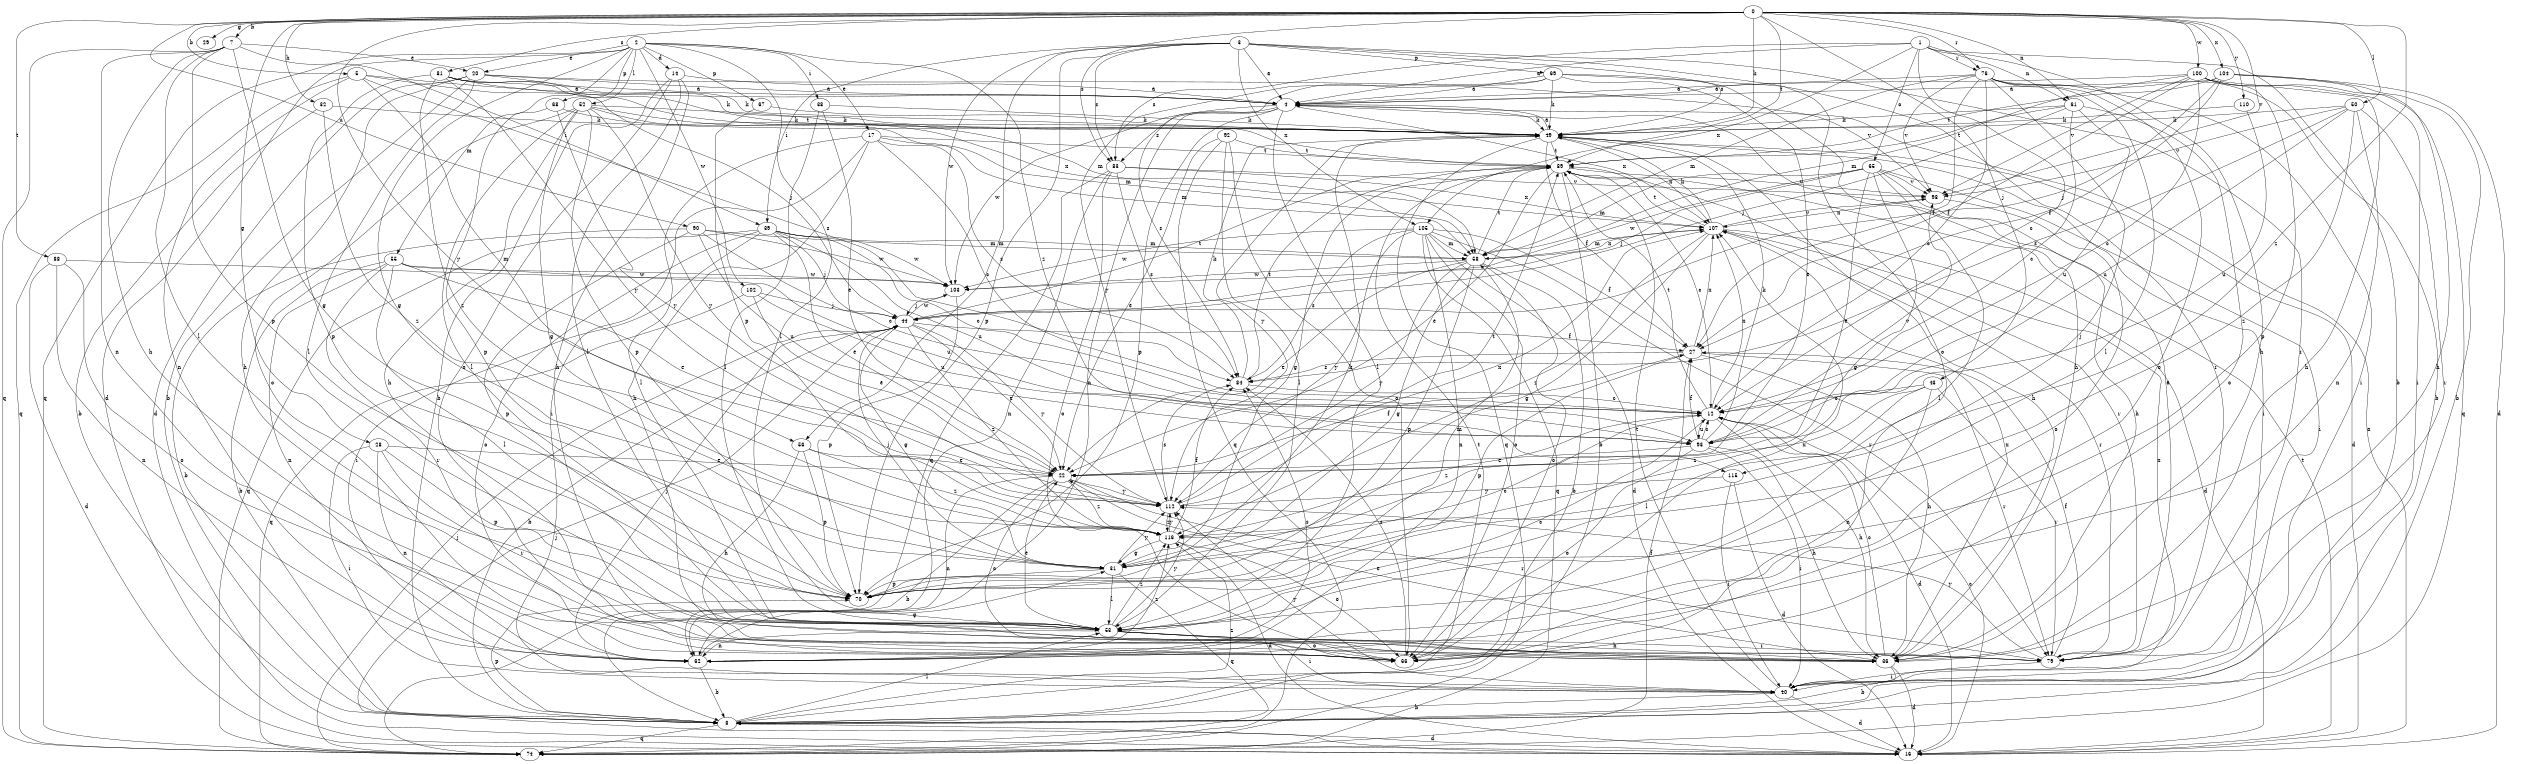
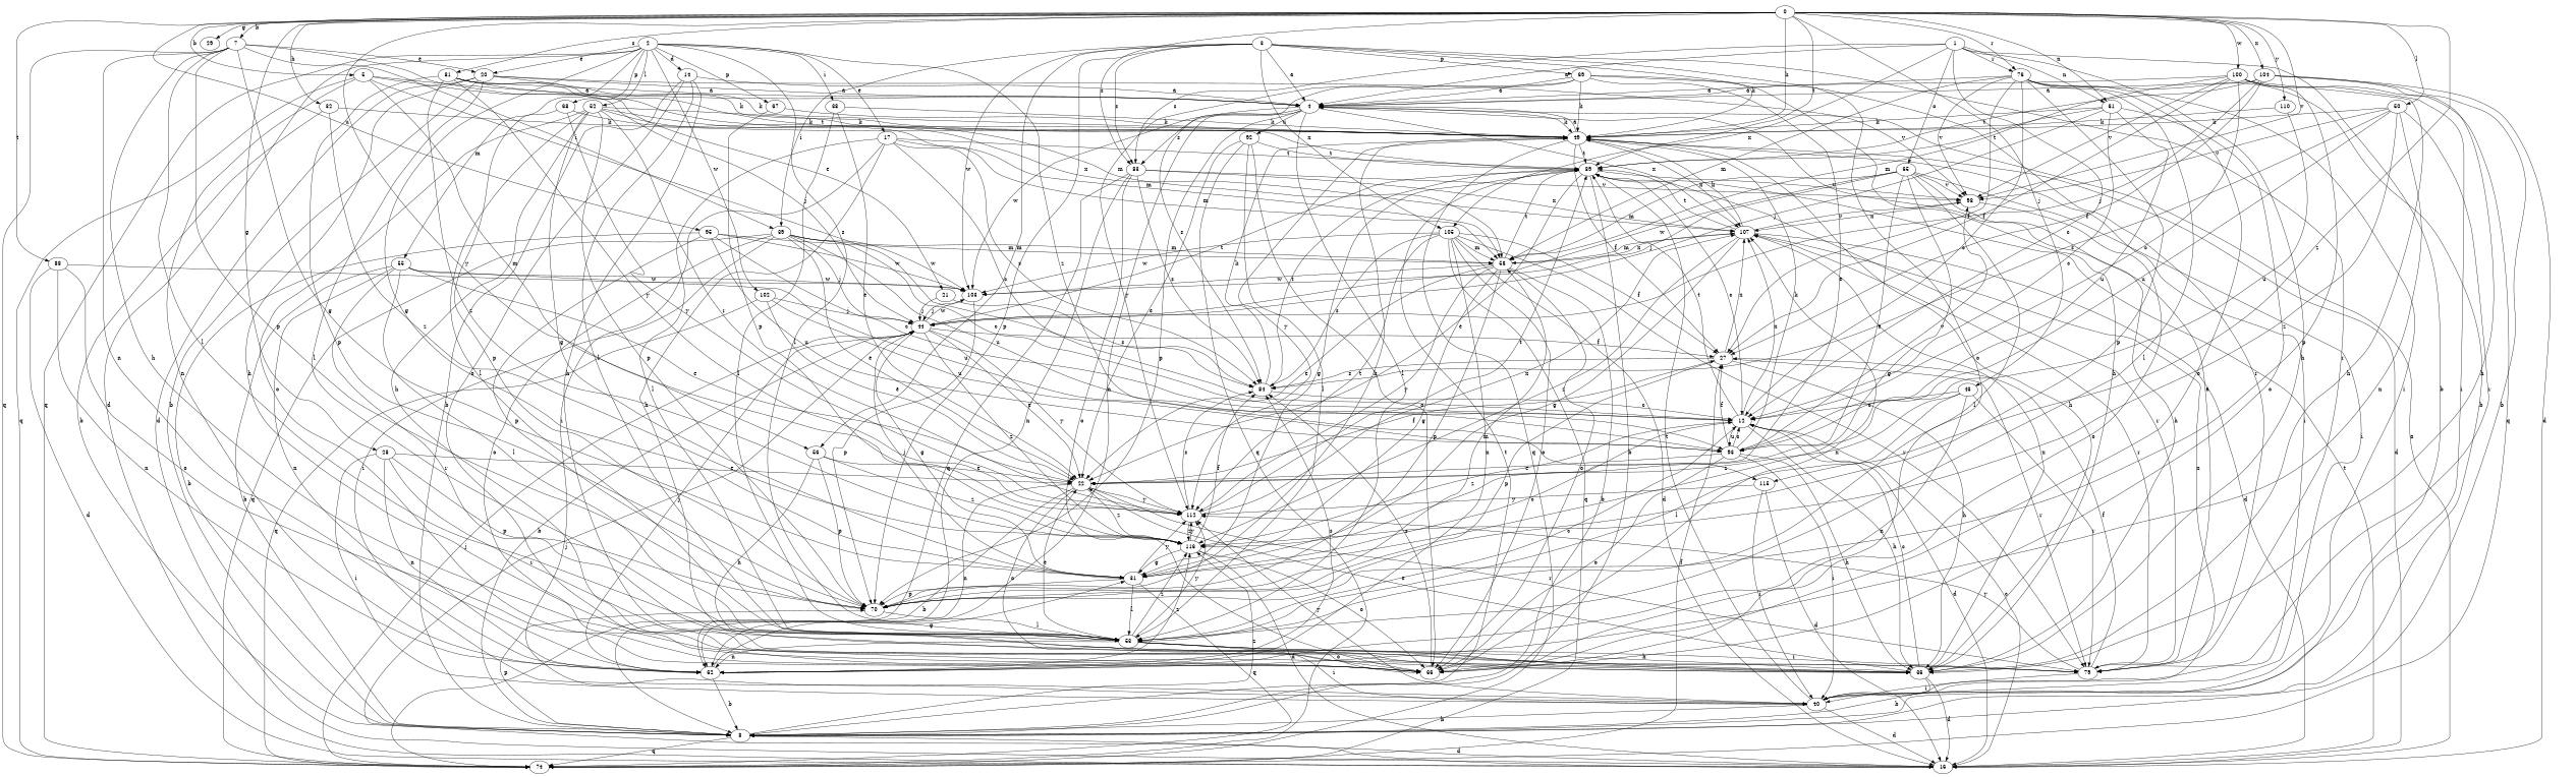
  strict digraph {
    0
    5
    7
    28
    29
    32
    43
    49
    50
    61
    76
    81
    83
    88
    89
-   90
+   90 [label=95]
    98
    100
    104
    110
    112
    115
    4
    74
    56
    62
    44
    84
    36
    20
    31
    53
    39
    70
+   21
    79
    40
    22
    8
    116
    12
    16
    107
    27
    93
    66
    58
    103
    1
    65
    105
    92
    2
    14
    17
    38
    52
    55
    67
    68
    102
    3
    69
    0 -> 5 [label=b]
    0 -> 7 [label=b]
    0 -> 28 [label=g]
    0 -> 29 [label=g]
    0 -> 32 [label=h]
    0 -> 43 [label=j]
    0 -> 49 [label=k]
    0 -> 50 [label=l]
    0 -> 61 [label=n]
    0 -> 76 [label=r]
    0 -> 81 [label=s]
    0 -> 83 [label=s]
    0 -> 88 [label=t]
    0 -> 89 [label=t]
    0 -> 90 [label=u]
    0 -> 98 [label=v]
    0 -> 100 [label=w]
    0 -> 104 [label=x]
    0 -> 110 [label=y]
    0 -> 112 [label=y]
    0 -> 115 [label=z]
    5 -> 4 [label=a]
    5 -> 74 [label=q]
    5 -> 56 [label=m]
    5 -> 62 [label=n]
    5 -> 44 [label=j]
    5 -> 84 [label=s]
    7 -> 74 [label=q]
    7 -> 62 [label=n]
    7 -> 36 [label=h]
    7 -> 20 [label=e]
    7 -> 31 [label=g]
    7 -> 53 [label=l]
    7 -> 39 [label=i]
    7 -> 70 [label=p]
+   7 -> 21 [label=e]
    28 -> 62 [label=n]
    28 -> 70 [label=p]
    28 -> 79 [label=r]
    28 -> 40 [label=i]
    28 -> 22 [label=e]
    32 -> 49 [label=k]
    32 -> 8 [label=b]
    32 -> 116 [label=z]
    43 -> 62 [label=n]
    43 -> 53 [label=l]
    43 -> 79 [label=r]
    43 -> 116 [label=z]
    43 -> 12 [label=c]
    49 -> 89 [label=t]
    49 -> 112 [label=y]
    49 -> 4 [label=a]
    49 -> 74 [label=q]
    49 -> 36 [label=h]
    49 -> 40 [label=i]
    49 -> 16 [label=d]
    49 -> 107 [label=x]
    49 -> 27 [label=f]
    50 -> 49 [label=k]
    50 -> 98 [label=v]
    50 -> 62 [label=n]
    50 -> 84 [label=s]
    50 -> 79 [label=r]
    50 -> 116 [label=z]
    50 -> 93 [label=u]
    61 -> 49 [label=k]
    61 -> 89 [label=t]
    61 -> 44 [label=j]
    61 -> 12 [label=c]
    61 -> 93 [label=u]
    61 -> 66 [label=o]
    76 -> 98 [label=v]
    76 -> 4 [label=a]
    76 -> 53 [label=l]
-   76 -> 70 [label=j]
+   76 -> 70 [label=p]
    76 -> 40 [label=i]
    76 -> 8 [label=b]
    76 -> 12 [label=c]
    76 -> 27 [label=f]
    76 -> 66 [label=o]
    76 -> 58 [label=m]
    81 -> 49 [label=k]
    81 -> 89 [label=t]
    81 -> 112 [label=y]
    81 -> 4 [label=a]
    81 -> 70 [label=p]
    81 -> 116 [label=z]
    81 -> 58 [label=m]
    83 -> 98 [label=v]
    83 -> 74 [label=q]
    83 -> 62 [label=n]
    83 -> 84 [label=s]
    83 -> 107 [label=x]
    83 -> 66 [label=o]
    88 -> 62 [label=n]
    88 -> 16 [label=d]
    88 -> 66 [label=o]
    88 -> 103 [label=w]
    89 -> 98 [label=v]
    89 -> 31 [label=g]
    89 -> 79 [label=r]
    89 -> 22 [label=e]
    89 -> 8 [label=b]
    89 -> 12 [label=c]
    90 -> 70 [label=p]
    90 -> 8 [label=b]
    90 -> 12 [label=c]
    90 -> 93 [label=u]
    90 -> 58 [label=m]
    90 -> 103 [label=w]
    98 -> 107 [label=x]
    98 -> 66 [label=o]
    100 -> 98 [label=v]
    100 -> 4 [label=a]
    100 -> 74 [label=q]
    100 -> 36 [label=h]
    100 -> 70 [label=p]
    100 -> 40 [label=i]
    100 -> 12 [label=c]
    100 -> 27 [label=f]
    100 -> 58 [label=m]
    104 -> 89 [label=t]
    104 -> 4 [label=a]
    104 -> 44 [label=j]
    104 -> 36 [label=h]
    104 -> 8 [label=b]
    104 -> 16 [label=d]
    104 -> 27 [label=f]
    110 -> 49 [label=k]
    110 -> 93 [label=u]
    112 -> 89 [label=t]
    112 -> 84 [label=s]
    112 -> 116 [label=z]
    112 -> 107 [label=x]
    115 -> 112 [label=y]
    115 -> 40 [label=i]
    115 -> 16 [label=d]
    4 -> 49 [label=k]
    4 -> 83 [label=s]
    4 -> 62 [label=n]
    4 -> 53 [label=l]
    4 -> 70 [label=p]
    4 -> 107 [label=x]
    4 -> 103 [label=w]
+   4 -> 92 [label=u]
    74 -> 44 [label=j]
    74 -> 27 [label=f]
    56 -> 36 [label=h]
    56 -> 70 [label=p]
    56 -> 22 [label=e]
    56 -> 116 [label=z]
    62 -> 44 [label=j]
    62 -> 84 [label=s]
    62 -> 31 [label=g]
    62 -> 8 [label=b]
    62 -> 116 [label=z]
    44 -> 89 [label=t]
    44 -> 112 [label=y]
    44 -> 31 [label=g]
    44 -> 22 [label=e]
    44 -> 8 [label=b]
    44 -> 116 [label=z]
    44 -> 27 [label=f]
    44 -> 103 [label=w]
    84 -> 49 [label=k]
    84 -> 89 [label=t]
    84 -> 12 [label=c]
    36 -> 22 [label=e]
    36 -> 8 [label=b]
    36 -> 12 [label=c]
    36 -> 16 [label=d]
    36 -> 107 [label=x]
    20 -> 49 [label=k]
    20 -> 98 [label=v]
    20 -> 4 [label=a]
    20 -> 36 [label=h]
    20 -> 53 [label=l]
    20 -> 8 [label=b]
    20 -> 16 [label=d]
    31 -> 112 [label=y]
    31 -> 74 [label=q]
    31 -> 44 [label=j]
    31 -> 53 [label=l]
    31 -> 70 [label=p]
    31 -> 12 [label=c]
    53 -> 112 [label=y]
    53 -> 62 [label=n]
    53 -> 36 [label=h]
    53 -> 79 [label=r]
    53 -> 40 [label=i]
    53 -> 22 [label=e]
    53 -> 116 [label=z]
    53 -> 12 [label=c]
    53 -> 66 [label=o]
    39 -> 74 [label=q]
    39 -> 44 [label=j]
    39 -> 40 [label=i]
    39 -> 22 [label=e]
    39 -> 12 [label=c]
    39 -> 93 [label=u]
    39 -> 66 [label=o]
    39 -> 58 [label=m]
    39 -> 103 [label=w]
    70 -> 49 [label=k]
-   8 -> 53 [label=l]
+   70 -> 53 [label=l]
    70 -> 58 [label=m]
+   21 -> 44 [label=j]
+   21 -> 84 [label=s]
    79 -> 112 [label=y]
    79 -> 4 [label=a]
    79 -> 40 [label=i]
    79 -> 27 [label=f]
    40 -> 89 [label=t]
    40 -> 112 [label=y]
    40 -> 8 [label=b]
    40 -> 16 [label=d]
    40 -> 107 [label=x]
    22 -> 112 [label=y]
    22 -> 62 [label=n]
    22 -> 79 [label=r]
    22 -> 8 [label=b]
    22 -> 116 [label=z]
    22 -> 27 [label=f]
    22 -> 66 [label=o]
    8 -> 89 [label=t]
    8 -> 74 [label=q]
    8 -> 70 [label=p]
    8 -> 116 [label=z]
    8 -> 16 [label=d]
    116 -> 112 [label=y]
    116 -> 84 [label=f]
    116 -> 31 [label=g]
    116 -> 16 [label=d]
    116 -> 66 [label=o]
    12 -> 89 [label=t]
    12 -> 36 [label=h]
    12 -> 116 [label=z]
    12 -> 16 [label=d]
    12 -> 107 [label=x]
    12 -> 93 [label=u]
    16 -> 89 [label=t]
    16 -> 4 [label=a]
    16 -> 44 [label=j]
    16 -> 12 [label=c]
    107 -> 49 [label=k]
    107 -> 89 [label=t]
    107 -> 98 [label=v]
    107 -> 31 [label=g]
    107 -> 79 [label=r]
    107 -> 116 [label=z]
    107 -> 16 [label=d]
    107 -> 58 [label=m]
    27 -> 84 [label=s]
    27 -> 36 [label=h]
    27 -> 70 [label=p]
    27 -> 79 [label=r]
    27 -> 107 [label=x]
    93 -> 49 [label=k]
    93 -> 98 [label=v]
    93 -> 36 [label=h]
    93 -> 40 [label=i]
    93 -> 22 [label=e]
    93 -> 12 [label=c]
    93 -> 27 [label=f]
    93 -> 66 [label=o]
    66 -> 84 [label=s]
    66 -> 107 [label=x]
    58 -> 89 [label=t]
    58 -> 112 [label=y]
    58 -> 31 [label=g]
    58 -> 70 [label=p]
    58 -> 22 [label=e]
    58 -> 8 [label=b]
    58 -> 107 [label=x]
    58 -> 66 [label=o]
    58 -> 103 [label=w]
    103 -> 44 [label=j]
    103 -> 70 [label=p]
    1 -> 61 [label=n]
    1 -> 76 [label=r]
    1 -> 83 [label=s]
    1 -> 4 [label=a]
    1 -> 36 [label=h]
    1 -> 8 [label=b]
    1 -> 12 [label=c]
    1 -> 65 [label=o]
    1 -> 105 [label=x]
    65 -> 98 [label=v]
    65 -> 44 [label=j]
    65 -> 36 [label=h]
    65 -> 31 [label=g]
    65 -> 53 [label=l]
    65 -> 40 [label=i]
    65 -> 22 [label=e]
    65 -> 58 [label=m]
    65 -> 103 [label=w]
-   105 -> 112 [label=y]
+   105 -> 112 [label=t]
    105 -> 74 [label=q]
    105 -> 62 [label=n]
    105 -> 84 [label=s]
    105 -> 79 [label=r]
    105 -> 16 [label=d]
    105 -> 27 [label=f]
    105 -> 66 [label=o]
    105 -> 58 [label=m]
    105 -> 103 [label=w]
    92 -> 89 [label=t]
    92 -> 74 [label=q]
    92 -> 53 [label=l]
    92 -> 22 [label=e]
    92 -> 66 [label=o]
    2 -> 115 [label=z]
    2 -> 74 [label=q]
    2 -> 20 [label=e]
    2 -> 31 [label=g]
    2 -> 53 [label=l]
    2 -> 16 [label=d]
    2 -> 14 [label=d]
    2 -> 17 [label=e]
    2 -> 38 [label=i]
    2 -> 52 [label=l]
    2 -> 55 [label=m]
    2 -> 67 [label=p]
    2 -> 68 [label=p]
    2 -> 102 [label=w]
    14 -> 4 [label=a]
    14 -> 36 [label=h]
    14 -> 53 [label=l]
    14 -> 8 [label=b]
    14 -> 66 [label=o]
    17 -> 89 [label=t]
    17 -> 84 [label=s]
    17 -> 36 [label=h]
    17 -> 53 [label=l]
    17 -> 40 [label=i]
    17 -> 12 [label=c]
    17 -> 58 [label=m]
    38 -> 49 [label=k]
    38 -> 53 [label=l]
    38 -> 22 [label=e]
    52 -> 49 [label=k]
-   52 -> 112 [label=y]
+   52 -> 112 [label=r]
    52 -> 36 [label=h]
    52 -> 31 [label=g]
    52 -> 53 [label=l]
    52 -> 70 [label=p]
    52 -> 107 [label=x]
    52 -> 66 [label=o]
    52 -> 58 [label=m]
    55 -> 62 [label=n]
    55 -> 53 [label=l]
    55 -> 79 [label=r]
    55 -> 22 [label=e]
    55 -> 8 [label=b]
    55 -> 93 [label=u]
    55 -> 103 [label=w]
    67 -> 49 [label=k]
    67 -> 116 [label=p]
    68 -> 49 [label=k]
    68 -> 112 [label=y]
    68 -> 70 [label=p]
    102 -> 74 [label=q]
    102 -> 44 [label=j]
    102 -> 22 [label=e]
    102 -> 93 [label=u]
-   3 -> 49 [label=s]
+   3 -> 49 [label=k]
    3 -> 83 [label=s]
    3 -> 4 [label=a]
    3 -> 56 [label=m]
    3 -> 39 [label=i]
    3 -> 70 [label=p]
    3 -> 79 [label=r]
    3 -> 66 [label=o]
    3 -> 103 [label=w]
    3 -> 105 [label=x]
    3 -> 69 [label=p]
    69 -> 49 [label=k]
    69 -> 112 [label=y]
    69 -> 4 [label=a]
    69 -> 84 [label=s]
    69 -> 36 [label=h]
    69 -> 79 [label=r]
    69 -> 22 [label=e]
  }
